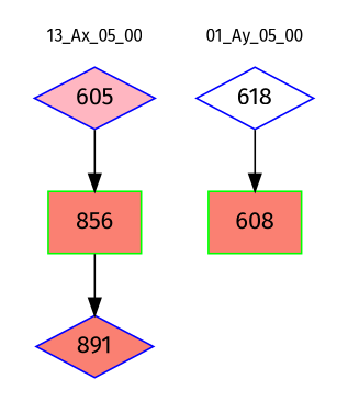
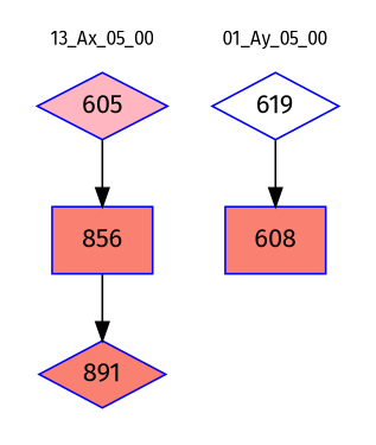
  digraph {
    fontname="Fira Sans"
    node [color=blue fillcolor=salmon fontname="Fira Sans" shape=diamond style=filled]
    edge [color=black fontname="Fira Sans"]
    n1 [fillcolor=lightpink label=605]
-   n2 [color=green label=856 shape=box]
+   n2 [label=856 shape=box]
    n3 [label=891]
-   n4 [fillcolor=white label=618]
-   n5 [color=green label=608 shape=box]
+   n4 [fillcolor=white label=619]
+   n5 [label=608 shape=box]
    subgraph cluster_1 {
      color=white
      fontsize=10
      label="13_Ax_05_00"
      n1
      n2
      n3
    }
    subgraph cluster_2 {
      color=white
      fontsize=10
      label="01_Ay_05_00"
      n4
      n5
    }
    n1 -> n2
    n2 -> n3
    n4 -> n5
  }
